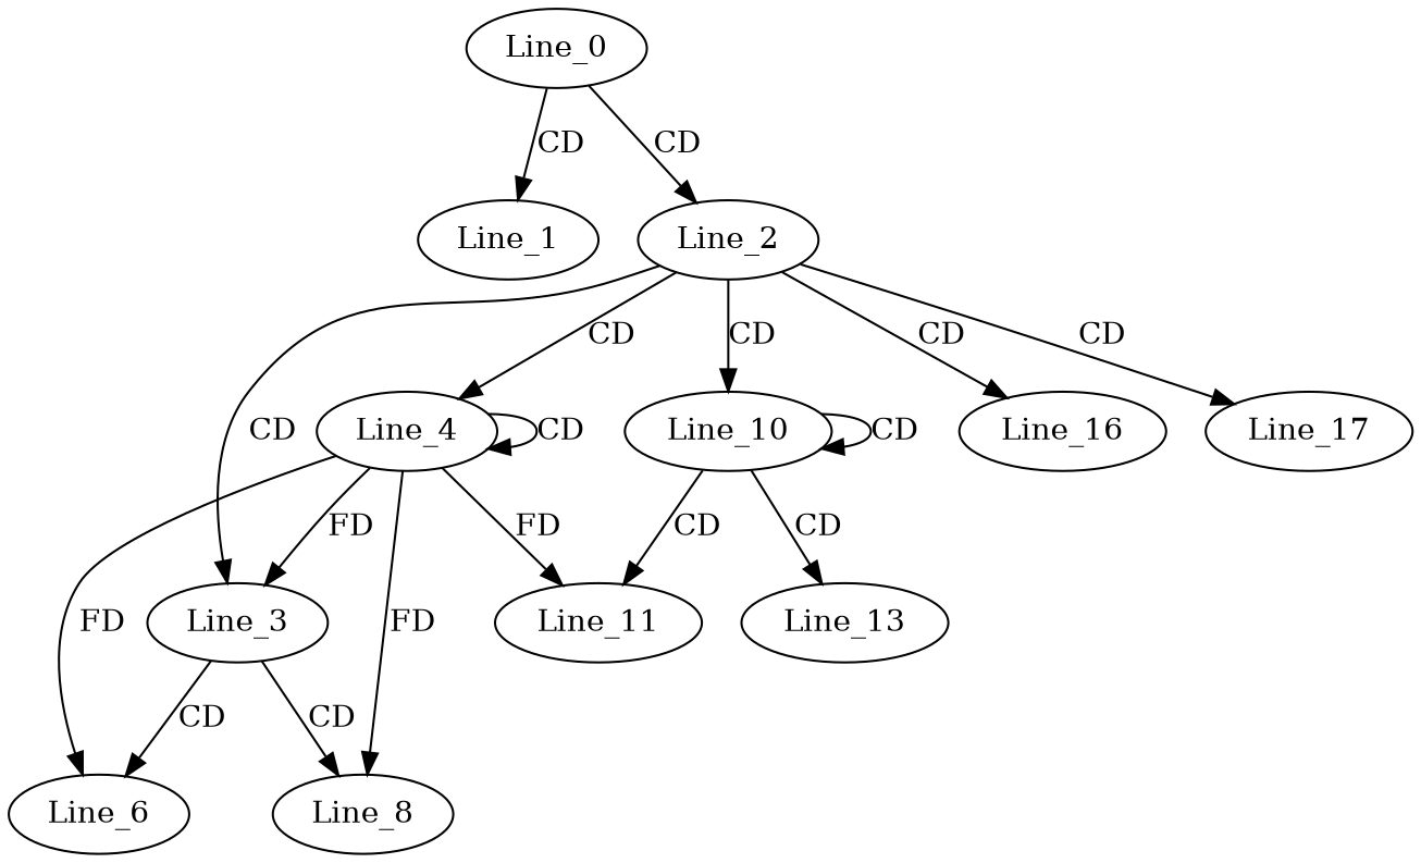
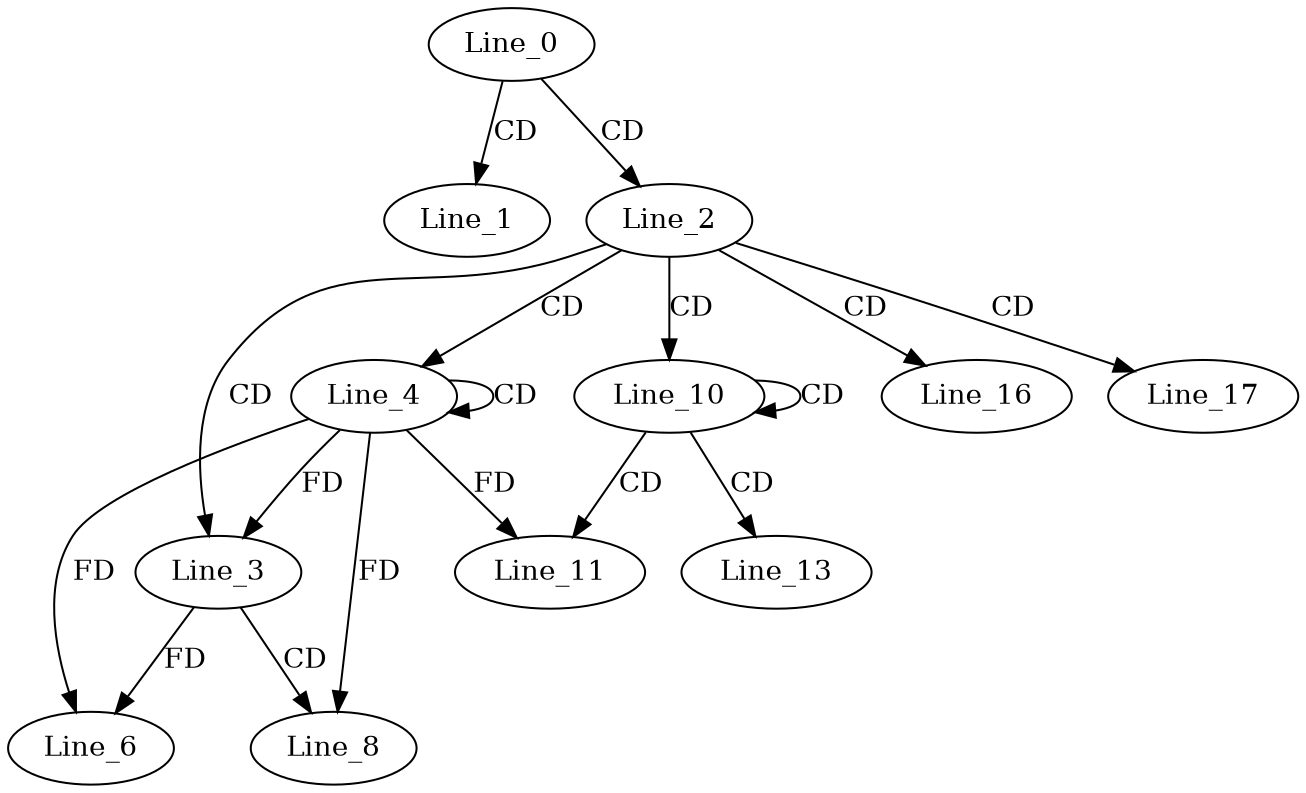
  digraph {
    Line_0
    Line_1
    Line_2
    Line_4
    n5 [label=Line_3]
    Line_10
    Line_16
    Line_17
    Line_6
    Line_8
    Line_11
    Line_13
    Line_0 -> Line_1 [label=CD]
    Line_0 -> Line_2 [label=CD]
    Line_2 -> Line_4 [label=CD]
    Line_2 -> n5 [label=CD]
    Line_2 -> Line_10 [label=CD]
    Line_2 -> Line_16 [label=CD]
    Line_2 -> Line_17 [label=CD]
    Line_4 -> Line_4 [label=CD]
    Line_4 -> n5 [label=FD]
    Line_4 -> Line_6 [label=FD]
    Line_4 -> Line_8 [label=FD]
    Line_4 -> Line_11 [label=FD]
-   n5 -> Line_6 [label=CD]
+   n5 -> Line_6 [label=FD]
    n5 -> Line_8 [label=CD]
    Line_10 -> Line_10 [label=CD]
    Line_10 -> Line_11 [label=CD]
    Line_10 -> Line_13 [label=CD]
  }
